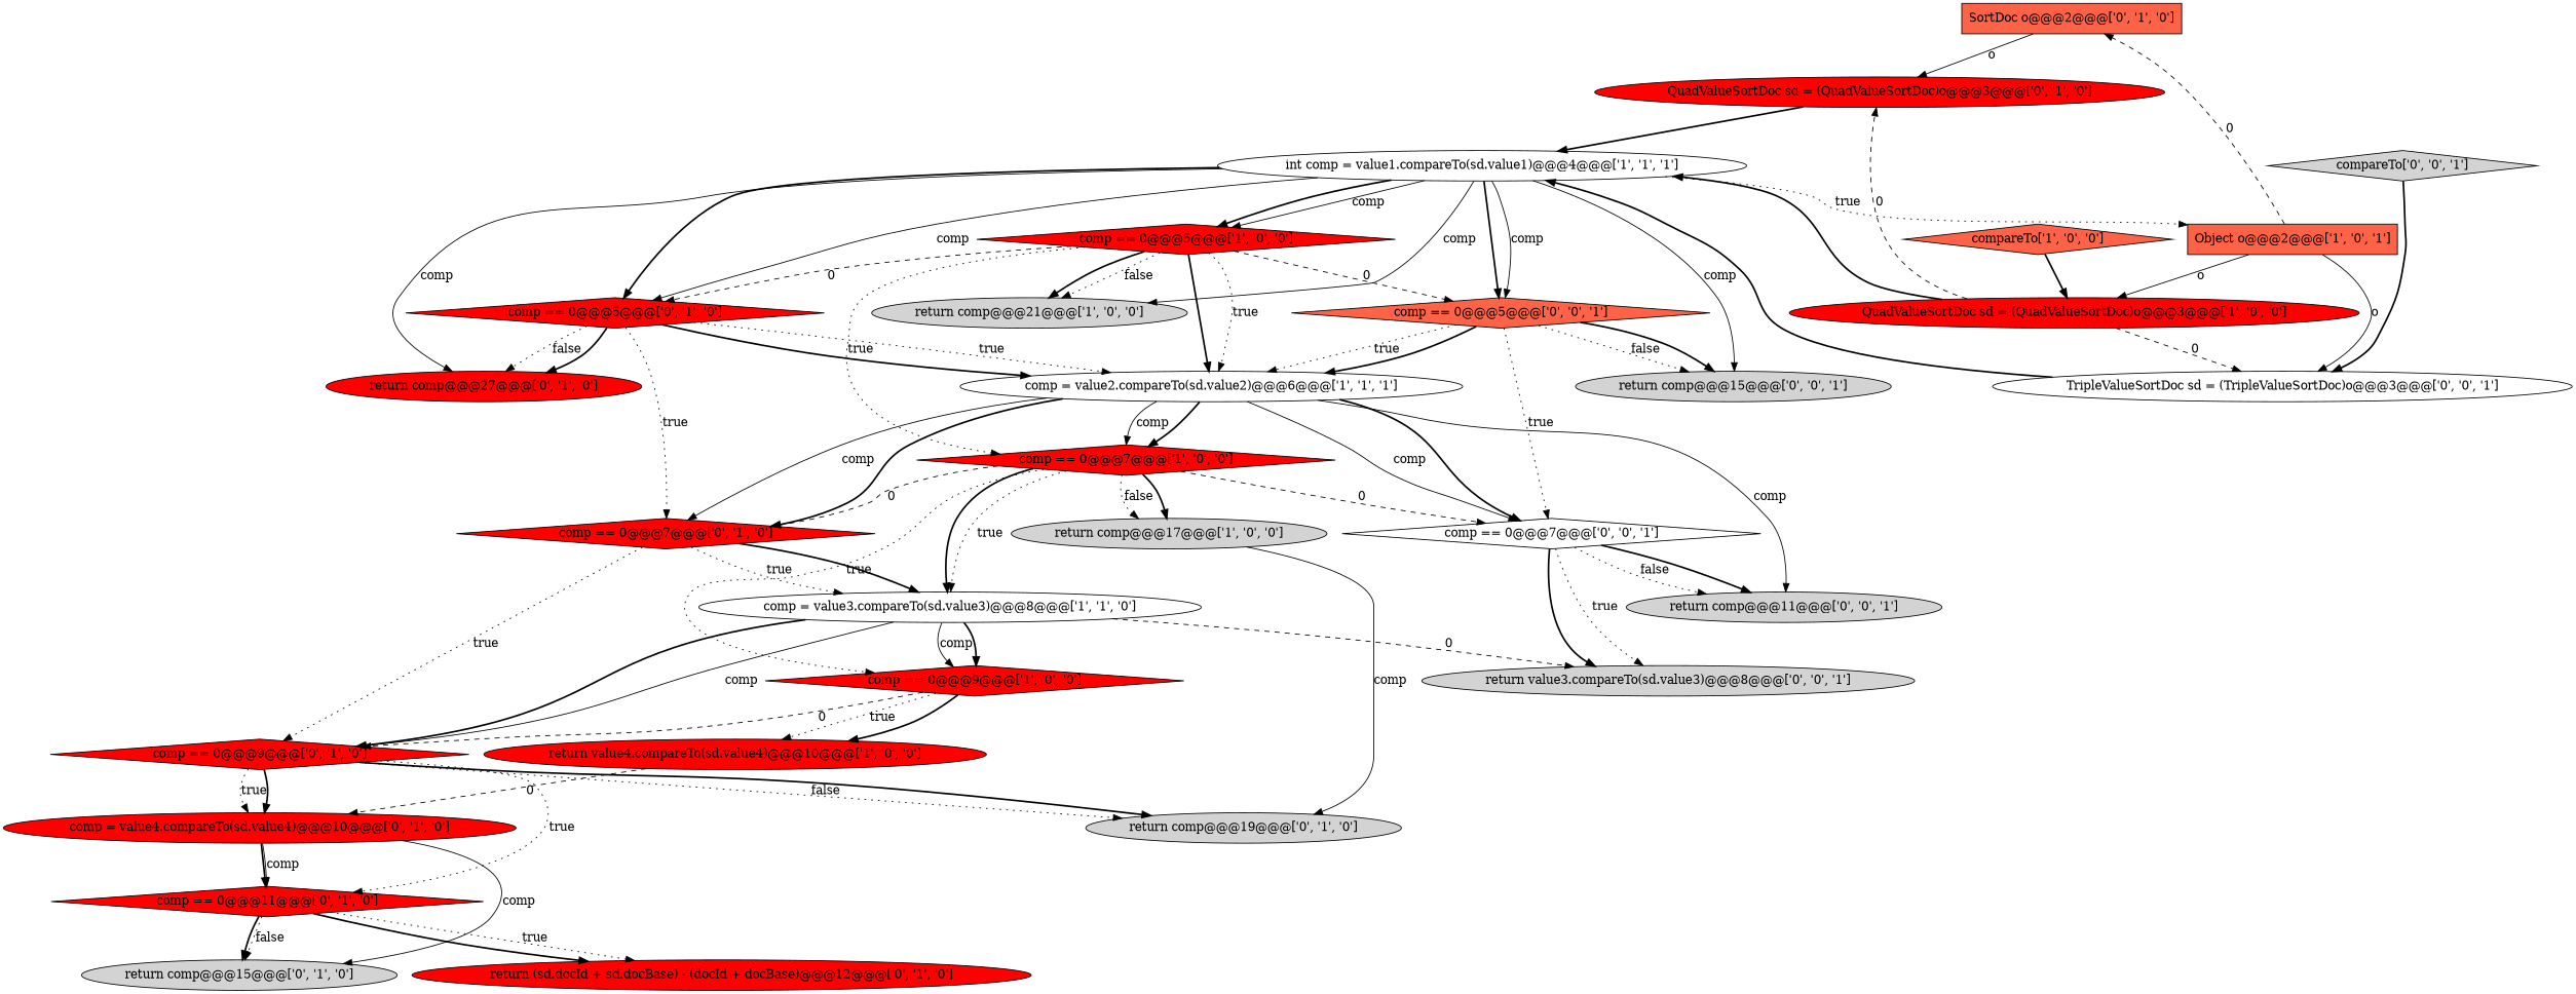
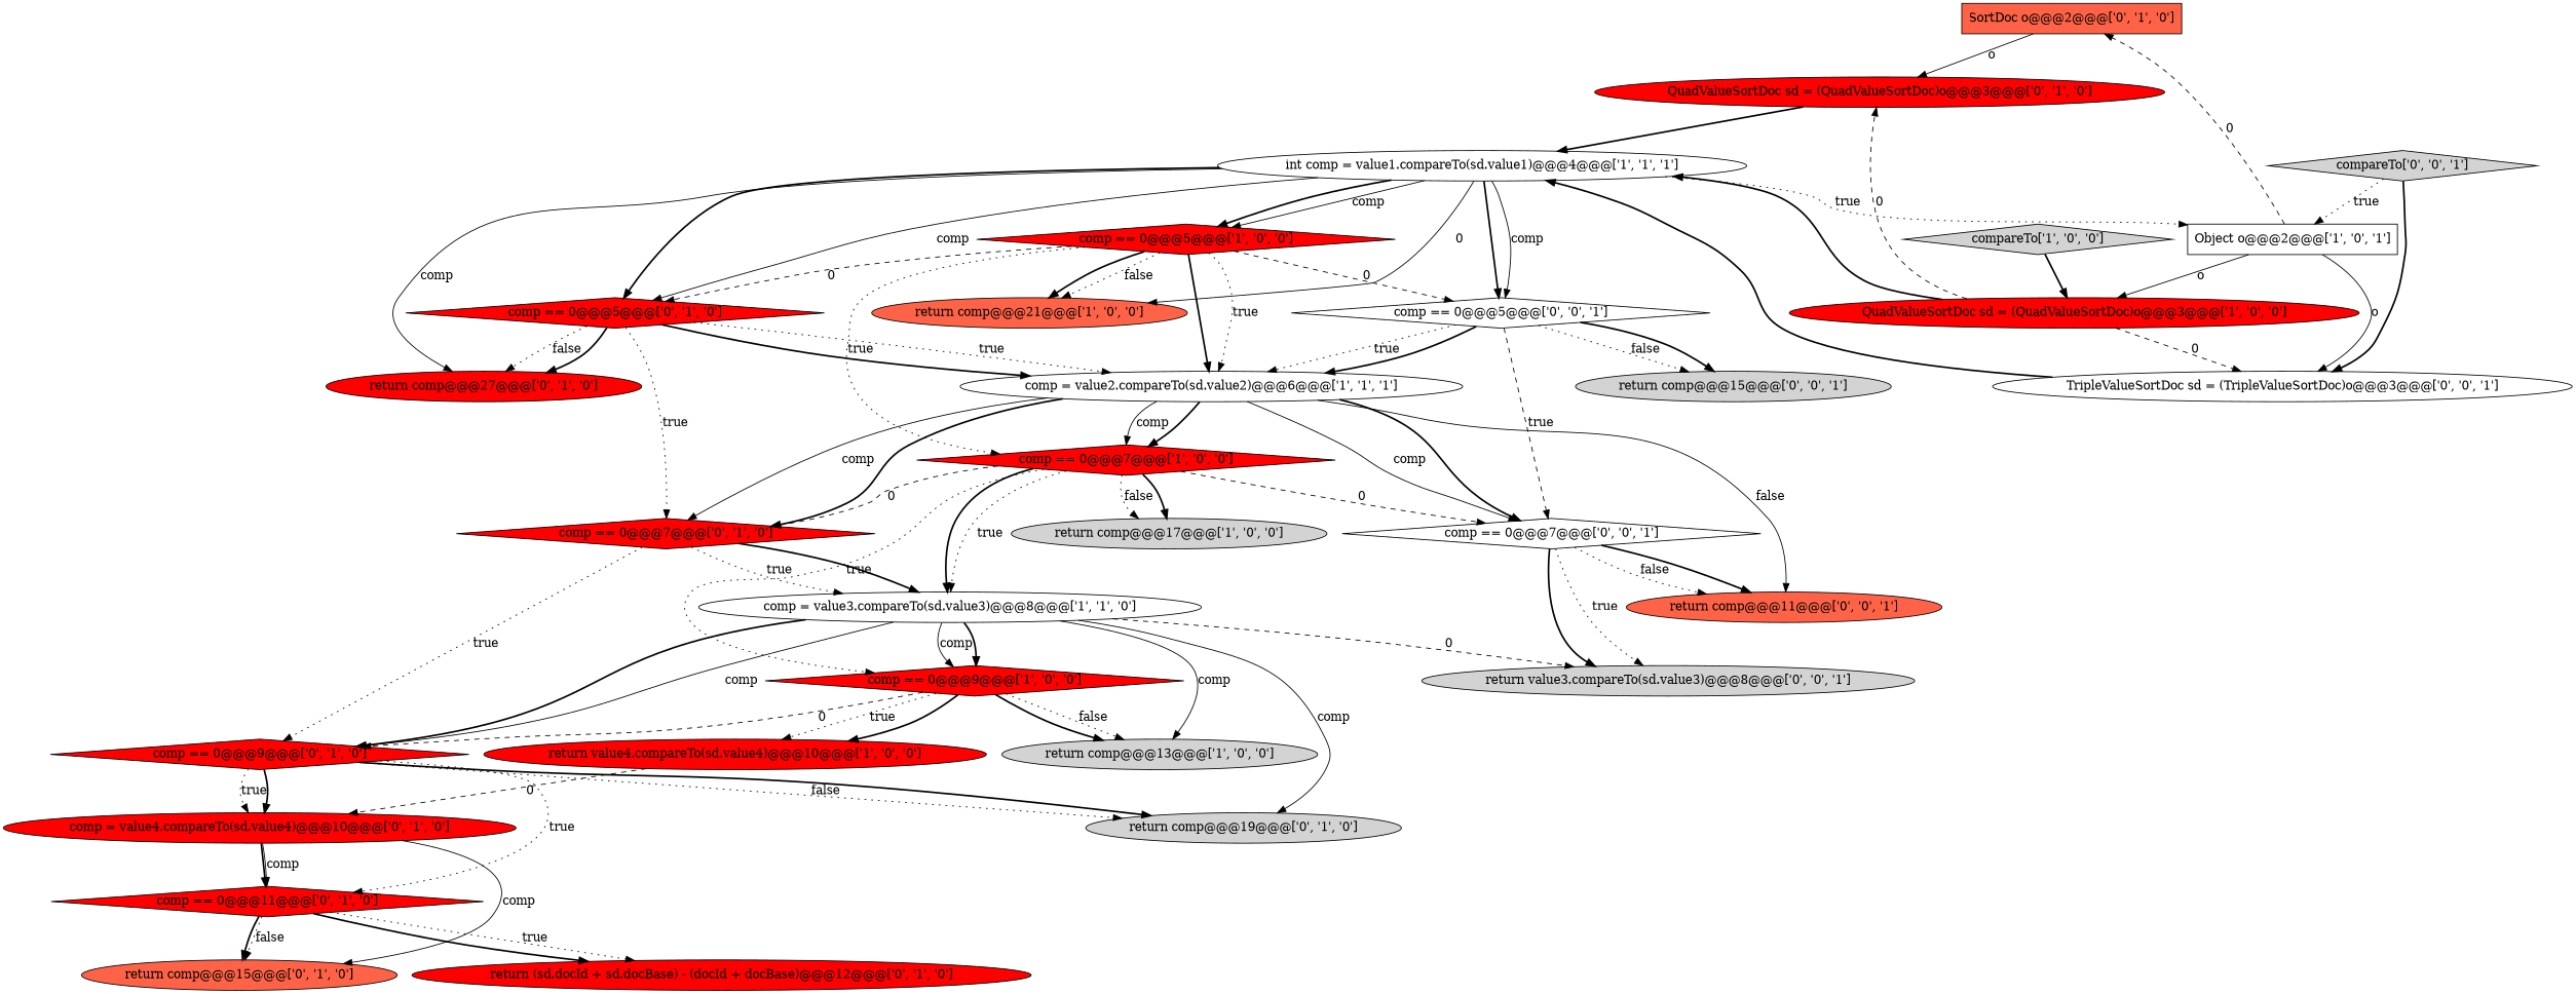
  digraph {
    fontname="DejaVu Serif"
    node [fillcolor=red fontname="DejaVu Serif" shape=ellipse style=filled]
    edge [fontname="DejaVu Serif" style=bold]
    n1 [fillcolor=tomato label="SortDoc o@@@2@@@['0', '1', '0']" shape=box]
    n2 [label="QuadValueSortDoc sd = (QuadValueSortDoc)o@@@3@@@['0', '1', '0']"]
    n3 [fillcolor=white label="int comp = value1.compareTo(sd.value1)@@@4@@@['1', '1', '1']"]
    n4 [fillcolor=lightgray label="return comp@@@15@@@['0', '0', '1']"]
    n5 [label="return comp@@@27@@@['0', '1', '0']"]
    n6 [label="comp == 0@@@5@@@['1', '0', '0']" shape=diamond]
    n7 [label="comp == 0@@@5@@@['0', '1', '0']" shape=diamond]
-   n8 [fillcolor=lightgray label="return comp@@@21@@@['1', '0', '0']"]
-   n9 [fillcolor=tomato label="comp == 0@@@5@@@['0', '0', '1']" shape=diamond]
-   n10 [fillcolor=tomato label="Object o@@@2@@@['1', '0', '1']" shape=box]
+   n8 [fillcolor=tomato label="return comp@@@21@@@['1', '0', '0']"]
+   n9 [fillcolor=white label="comp == 0@@@5@@@['0', '0', '1']" shape=diamond]
+   n10 [fillcolor=white label="Object o@@@2@@@['1', '0', '1']" shape=box]
    n11 [fillcolor=white label="comp = value2.compareTo(sd.value2)@@@6@@@['1', '1', '1']"]
    n12 [label="comp == 0@@@7@@@['1', '0', '0']" shape=diamond]
    n13 [label="comp == 0@@@7@@@['0', '1', '0']" shape=diamond]
    n14 [fillcolor=white label="comp == 0@@@7@@@['0', '0', '1']" shape=diamond]
    n15 [fillcolor=lightgray label="compareTo['0', '0', '1']" shape=diamond]
    n16 [fillcolor=white label="TripleValueSortDoc sd = (TripleValueSortDoc)o@@@3@@@['0', '0', '1']"]
    n17 [label="QuadValueSortDoc sd = (QuadValueSortDoc)o@@@3@@@['1', '0', '0']"]
-   n18 [fillcolor=tomato label="compareTo['1', '0', '0']" shape=diamond]
+   n18 [fillcolor=lightgray label="compareTo['1', '0', '0']" shape=diamond]
    n19 [fillcolor=lightgray label="return comp@@@19@@@['0', '1', '0']"]
-   n20 [fillcolor=lightgray label="return comp@@@11@@@['0', '0', '1']"]
+   n20 [fillcolor=tomato label="return comp@@@11@@@['0', '0', '1']"]
    n21 [fillcolor=white label="comp = value3.compareTo(sd.value3)@@@8@@@['1', '1', '0']"]
    n22 [label="comp == 0@@@9@@@['0', '1', '0']" shape=diamond]
    n23 [fillcolor=lightgray label="return value3.compareTo(sd.value3)@@@8@@@['0', '0', '1']"]
    n24 [label="comp == 0@@@9@@@['1', '0', '0']" shape=diamond]
+   n25 [fillcolor=lightgray label="return comp@@@13@@@['1', '0', '0']"]
    n26 [label="comp == 0@@@11@@@['0', '1', '0']" shape=diamond]
    n27 [label="comp = value4.compareTo(sd.value4)@@@10@@@['0', '1', '0']"]
    n28 [fillcolor=lightgray label="return comp@@@17@@@['1', '0', '0']"]
-   n29 [fillcolor=lightgray label="return comp@@@15@@@['0', '1', '0']"]
+   n29 [fillcolor=tomato label="return comp@@@15@@@['0', '1', '0']"]
    n30 [label="return (sd.docId + sd.docBase) - (docId + docBase)@@@12@@@['0', '1', '0']"]
    n31 [label="return value4.compareTo(sd.value4)@@@10@@@['1', '0', '0']"]
    n1 -> n2 [label=o style=solid]
    n2 -> n3
-   n3 -> n4 [label=comp style=solid]
    n3 -> n5 [label=comp style=solid]
    n3 -> n6 [label=comp style=solid]
    n3 -> n6
    n3 -> n7
    n3 -> n7 [label=comp style=solid]
-   n3 -> n8 [label=comp style=solid]
+   n3 -> n8 [label=0 style=solid]
    n3 -> n9
    n3 -> n9 [label=comp style=solid]
    n3 -> n10 [label=true style=dotted]
    n6 -> n7 [label=0 style=dashed]
    n6 -> n8 [label=false style=dotted]
    n6 -> n8
    n6 -> n9 [label=0 style=dashed]
    n6 -> n11 [label=true style=dotted]
    n6 -> n11
    n6 -> n12 [label=true style=dotted]
    n7 -> n5 [label=false style=dotted]
    n7 -> n5
    n7 -> n11 [label=true style=dotted]
    n7 -> n11
    n7 -> n13 [label=true style=dotted]
    n9 -> n4 [label=false style=dotted]
    n9 -> n4
    n9 -> n11 [label=true style=dotted]
    n9 -> n11
-   n9 -> n14 [label=true style=dotted]
+   n9 -> n14 [label=true style=dashed]
    n10 -> n1 [label=0 style=dashed]
    n10 -> n16 [label=o style=solid]
    n10 -> n17 [label=o style=solid]
    n11 -> n12
    n11 -> n12 [label=comp style=solid]
    n11 -> n13
    n11 -> n13 [label=comp style=solid]
    n11 -> n14
    n11 -> n14 [label=comp style=solid]
-   n11 -> n20 [label=comp style=solid]
+   n11 -> n20 [label=false style=solid]
    n12 -> n13 [label=0 style=dashed]
    n12 -> n14 [label=0 style=dashed]
    n12 -> n21 [label=true style=dotted]
    n12 -> n21
    n12 -> n24 [label=true style=dotted]
    n12 -> n28
    n12 -> n28 [label=false style=dotted]
    n13 -> n21
    n13 -> n21 [label=true style=dotted]
    n13 -> n22 [label=true style=dotted]
    n14 -> n20
    n14 -> n20 [label=false style=dotted]
    n14 -> n23
    n14 -> n23 [label=true style=dotted]
+   n15 -> n10 [label=true style=dotted]
    n15 -> n16
    n16 -> n3
    n17 -> n2 [label=0 style=dashed]
    n17 -> n3
    n17 -> n16 [label=0 style=dashed]
    n18 -> n17
-   n28 -> n19 [label=comp style=solid]
+   n21 -> n19 [label=comp style=solid]
    n21 -> n22
    n21 -> n22 [label=comp style=solid]
    n21 -> n23 [label=0 style=dashed]
    n21 -> n24 [label=comp style=solid]
    n21 -> n24
+   n21 -> n25 [label=comp style=solid]
    n22 -> n19 [label=false style=dotted]
    n22 -> n19
    n22 -> n26 [label=true style=dotted]
    n22 -> n27 [label=true style=dotted]
    n22 -> n27
    n24 -> n22 [label=0 style=dashed]
+   n24 -> n25 [label=false style=dotted]
+   n24 -> n25
    n24 -> n31
    n24 -> n31 [label=true style=dotted]
    n26 -> n29 [label=false style=dotted]
    n26 -> n29
    n26 -> n30 [label=true style=dotted]
    n26 -> n30
    n27 -> n26
    n27 -> n26 [label=comp style=solid]
    n27 -> n29 [label=comp style=solid]
    n31 -> n27 [label=0 style=dashed]
  }
